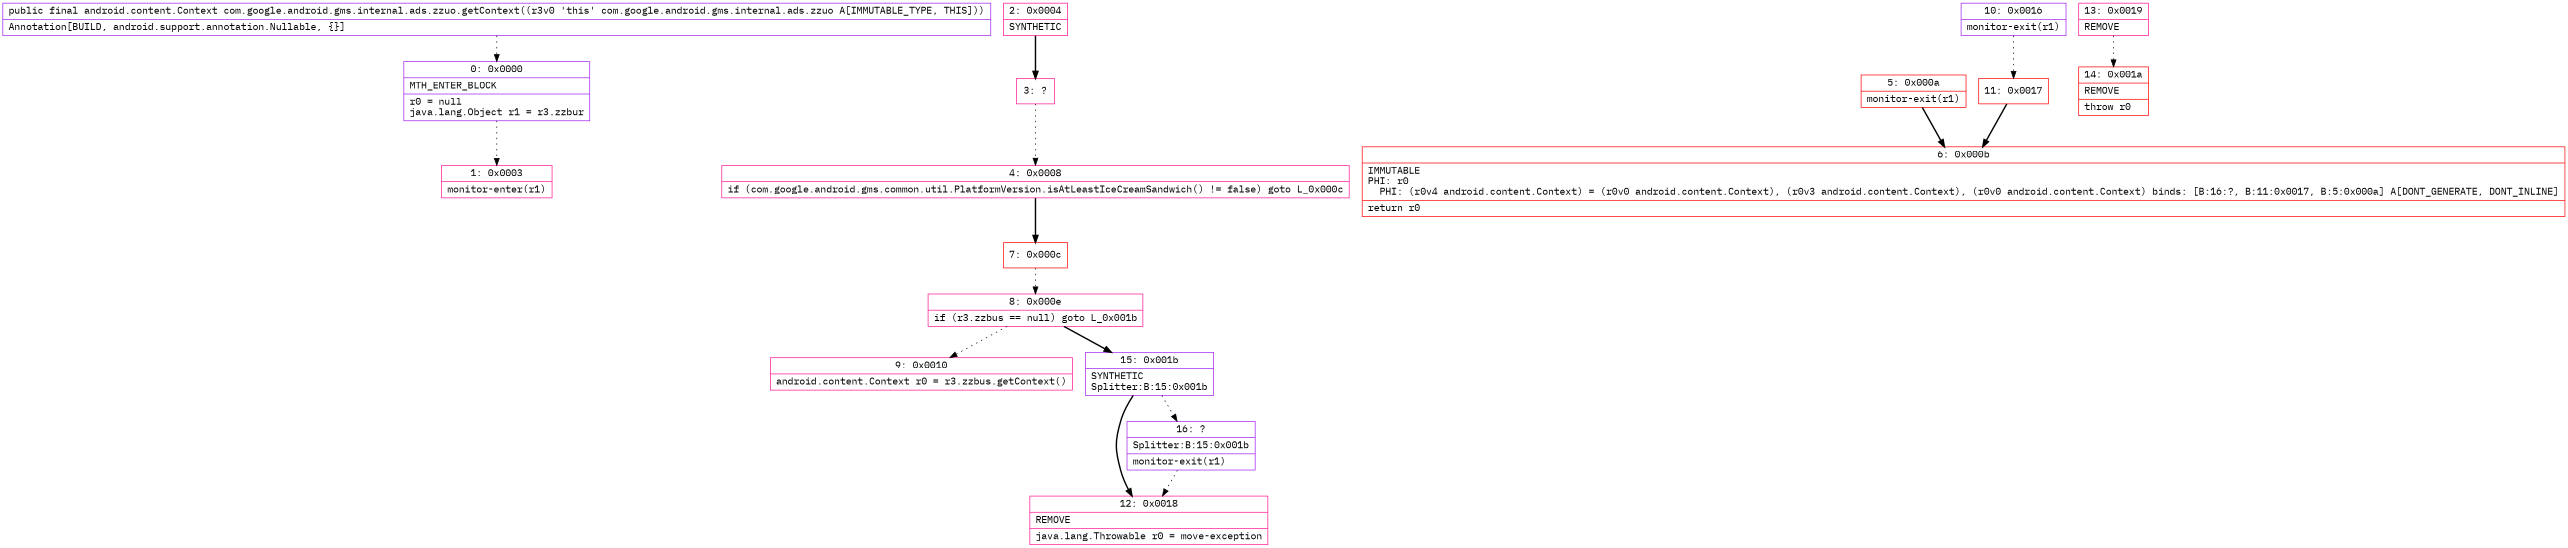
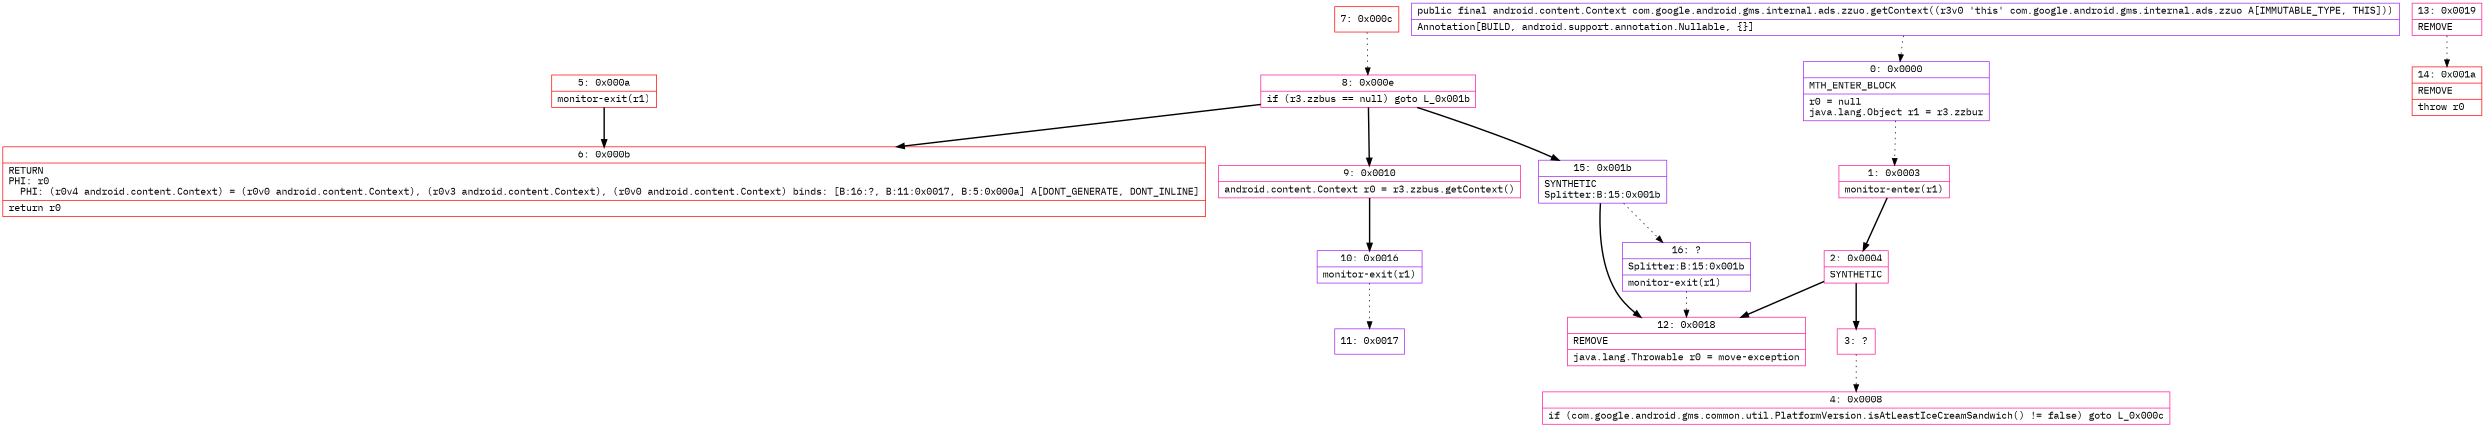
  digraph {
    fontname="IBM Plex Mono"
    node [color=deeppink fontname="IBM Plex Mono" shape=record]
    edge [fontname="IBM Plex Mono" style=bold]
    n1 [color=purple label="{0\:\ 0x0000|MTH_ENTER_BLOCK\l|r0 = null\ljava.lang.Object r1 = r3.zzbur\l}"]
    n2 [label="{1\:\ 0x0003|monitor\-enter(r1)\l}"]
    n3 [label="{2\:\ 0x0004|SYNTHETIC\l}"]
    n4 [label="{3\:\ ?}"]
    n5 [label="{12\:\ 0x0018|REMOVE\l|java.lang.Throwable r0 = move\-exception\l}"]
    n6 [label="{4\:\ 0x0008|if (com.google.android.gms.common.util.PlatformVersion.isAtLeastIceCreamSandwich() != false) goto L_0x000c\l}"]
    n7 [color=red label="{7\:\ 0x000c}"]
    n8 [color=red label="{5\:\ 0x000a|monitor\-exit(r1)\l}"]
-   n9 [color=red label="{6\:\ 0x000b|IMMUTABLE\lPHI: r0 \l  PHI: (r0v4 android.content.Context) = (r0v0 android.content.Context), (r0v3 android.content.Context), (r0v0 android.content.Context) binds: [B:16:?, B:11:0x0017, B:5:0x000a] A[DONT_GENERATE, DONT_INLINE]\l|return r0\l}"]
+   n9 [color=red label="{6\:\ 0x000b|RETURN\lPHI: r0 \l  PHI: (r0v4 android.content.Context) = (r0v0 android.content.Context), (r0v3 android.content.Context), (r0v0 android.content.Context) binds: [B:16:?, B:11:0x0017, B:5:0x000a] A[DONT_GENERATE, DONT_INLINE]\l|return r0\l}"]
    n10 [label="{8\:\ 0x000e|if (r3.zzbus == null) goto L_0x001b\l}"]
    n11 [label="{9\:\ 0x0010|android.content.Context r0 = r3.zzbus.getContext()\l}"]
    n12 [color=purple label="{15\:\ 0x001b|SYNTHETIC\lSplitter:B:15:0x001b\l}"]
    n13 [color=purple label="{10\:\ 0x0016|monitor\-exit(r1)\l}"]
    n14 [color=purple label="{16\:\ ?|Splitter:B:15:0x001b\l|monitor\-exit(r1)\l}"]
-   n15 [color=red label="{11\:\ 0x0017}"]
+   n15 [color=purple label="{11\:\ 0x0017}"]
    n16 [label="{13\:\ 0x0019|REMOVE\l}"]
    n17 [color=red label="{14\:\ 0x001a|REMOVE\l|throw r0\l}"]
    n18 [color=purple label="{public final android.content.Context com.google.android.gms.internal.ads.zzuo.getContext((r3v0 'this' com.google.android.gms.internal.ads.zzuo A[IMMUTABLE_TYPE, THIS]))  | Annotation[BUILD, android.support.annotation.Nullable, \{\}]\l}"]
    n1 -> n2 [style=dotted]
+   n2 -> n3
    n3 -> n4
+   n3 -> n5
    n4 -> n6 [style=dotted]
-   n6 -> n7
    n7 -> n10 [style=dotted]
    n8 -> n9
-   n10 -> n11 [style=dotted]
+   n10 -> n11
    n10 -> n12
+   n11 -> n13
    n12 -> n5
    n12 -> n14 [style=dotted]
    n13 -> n15 [style=dotted]
    n14 -> n5 [style=dotted]
-   n15 -> n9
+   n10 -> n9
    n16 -> n17 [style=dotted]
    n18 -> n1 [style=dotted]
  }
